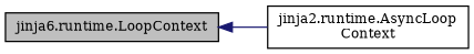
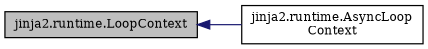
  digraph {
    rankdir=LR
    fontname="DejaVu Serif"
    node [color=black fontname="DejaVu Serif" fontsize=10 shape=record style=filled]
-   n1 [fillcolor=grey75 fontcolor=black height=0.2 label="jinja6.runtime.LoopContext" width=0.4]
+   n1 [fillcolor=grey75 fontcolor=black height=0.2 label="jinja2.runtime.LoopContext" width=0.4]
    n2 [fillcolor=white height=0.2 label="jinja2.runtime.AsyncLoop\lContext" width=0.4]
    n1 -> n2 [color=midnightblue dir=back fontname="DejaVu Serif" fontsize=10 labelfontname=Helvetica labelfontsize=10 style=solid]
  }
